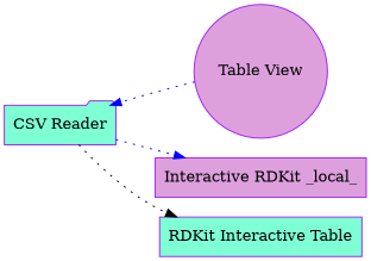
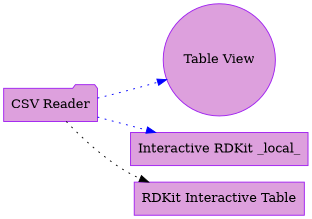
  digraph {
    rankdir=LR
    node [color=purple fillcolor=plum shape=box style=filled]
    edge [color=blue style=dotted]
    n1 [label="Interactive RDKit _local_"]
-   n2 [fillcolor=aquamarine label="RDKit Interactive Table"]
+   n2 [label="RDKit Interactive Table"]
    n3 [label="Table View" shape=circle]
-   n4 [fillcolor=aquamarine label="CSV Reader" shape=folder]
+   n4 [label="CSV Reader" shape=folder]
    n4 -> n1
    n4 -> n2 [color=black]
-   n3 -> n4
+   n4 -> n3
  }
